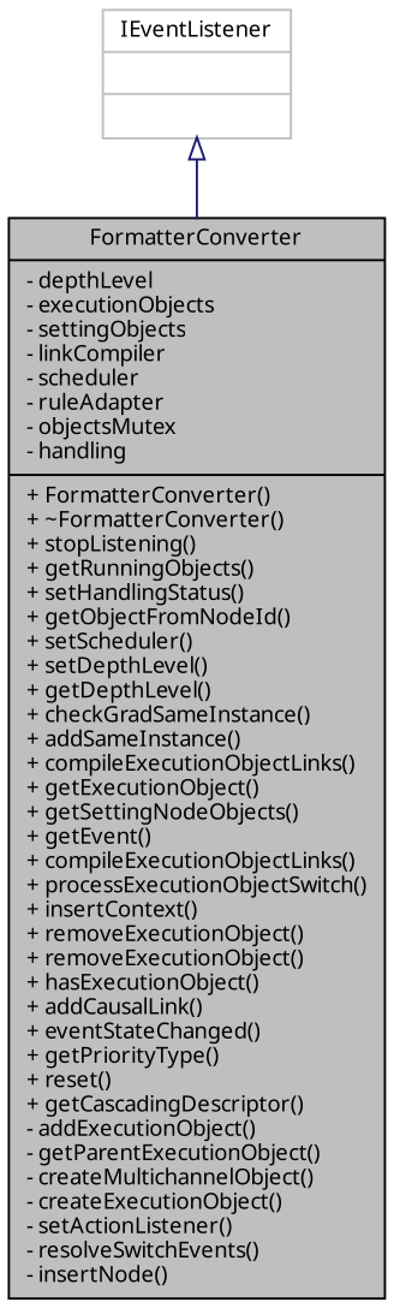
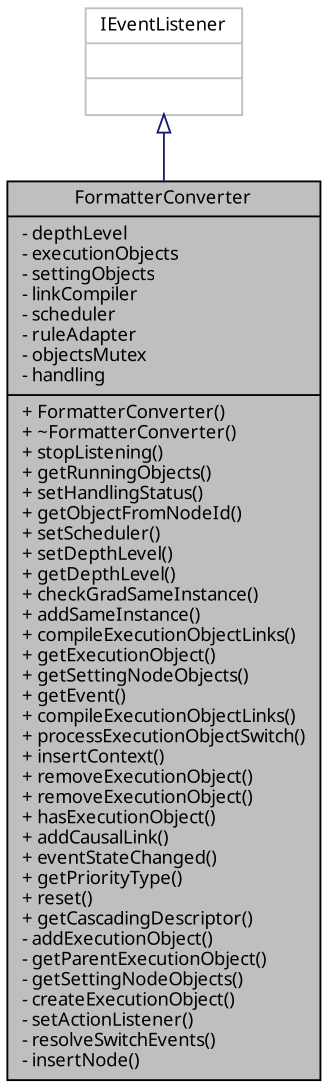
  digraph {
    node [fontname="FreeSans.ttf" fontsize=10 shape=record style=filled]
-   n1 [color=black fillcolor=grey75 fontcolor=black height=0.2 label="{FormatterConverter\n|- depthLevel\l- executionObjects\l- settingObjects\l- linkCompiler\l- scheduler\l- ruleAdapter\l- objectsMutex\l- handling\l|+ FormatterConverter()\l+ ~FormatterConverter()\l+ stopListening()\l+ getRunningObjects()\l+ setHandlingStatus()\l+ getObjectFromNodeId()\l+ setScheduler()\l+ setDepthLevel()\l+ getDepthLevel()\l+ checkGradSameInstance()\l+ addSameInstance()\l+ compileExecutionObjectLinks()\l+ getExecutionObject()\l+ getSettingNodeObjects()\l+ getEvent()\l+ compileExecutionObjectLinks()\l+ processExecutionObjectSwitch()\l+ insertContext()\l+ removeExecutionObject()\l+ removeExecutionObject()\l+ hasExecutionObject()\l+ addCausalLink()\l+ eventStateChanged()\l+ getPriorityType()\l+ reset()\l+ getCascadingDescriptor()\l- addExecutionObject()\l- getParentExecutionObject()\l- createMultichannelObject()\l- createExecutionObject()\l- setActionListener()\l- resolveSwitchEvents()\l- insertNode()\l}" width=0.4]
+   n1 [color=black fillcolor=grey75 fontcolor=black height=0.2 label="{FormatterConverter\n|- depthLevel\l- executionObjects\l- settingObjects\l- linkCompiler\l- scheduler\l- ruleAdapter\l- objectsMutex\l- handling\l|+ FormatterConverter()\l+ ~FormatterConverter()\l+ stopListening()\l+ getRunningObjects()\l+ setHandlingStatus()\l+ getObjectFromNodeId()\l+ setScheduler()\l+ setDepthLevel()\l+ getDepthLevel()\l+ checkGradSameInstance()\l+ addSameInstance()\l+ compileExecutionObjectLinks()\l+ getExecutionObject()\l+ getSettingNodeObjects()\l+ getEvent()\l+ compileExecutionObjectLinks()\l+ processExecutionObjectSwitch()\l+ insertContext()\l+ removeExecutionObject()\l+ removeExecutionObject()\l+ hasExecutionObject()\l+ addCausalLink()\l+ eventStateChanged()\l+ getPriorityType()\l+ reset()\l+ getCascadingDescriptor()\l- addExecutionObject()\l- getParentExecutionObject()\l- getSettingNodeObjects()\l- createExecutionObject()\l- setActionListener()\l- resolveSwitchEvents()\l- insertNode()\l}" width=0.4]
    n2 [color=grey75 fillcolor=white height=0.2 label="{IEventListener\n||}" width=0.4]
    n2 -> n1 [arrowtail=empty color=midnightblue dir=back fontname="FreeSans.ttf" fontsize=10 labelfontname="FreeSans.ttf" labelfontsize=10 style=solid]
  }
